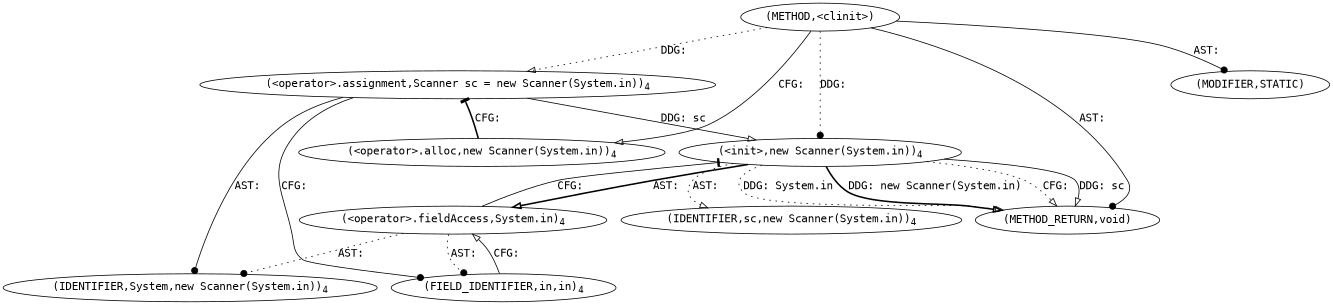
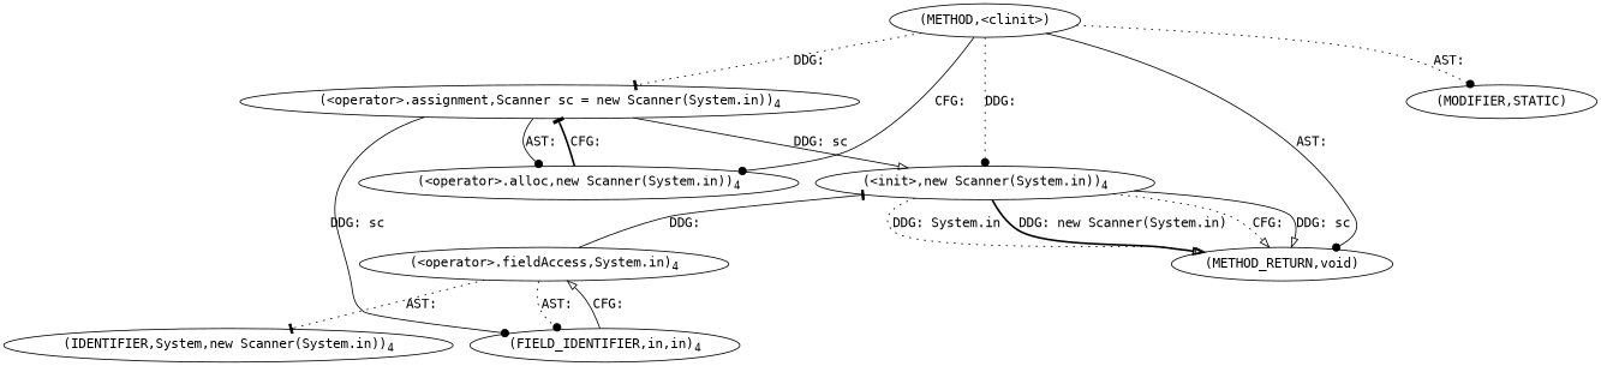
  digraph {
    fontname="DejaVu Sans Mono"
    node [fontname="DejaVu Sans Mono"]
    edge [arrowhead=onormal fontname="DejaVu Sans Mono" style=solid]
    n1 [label=<(METHOD,&lt;clinit&gt;)>]
    n2 [label=<(&lt;operator&gt;.assignment,Scanner sc = new Scanner(System.in))<SUB>4</SUB>>]
    n3 [label=<(&lt;operator&gt;.alloc,new Scanner(System.in))<SUB>4</SUB>>]
    n4 [label=<(&lt;init&gt;,new Scanner(System.in))<SUB>4</SUB>>]
    n5 [label=<(MODIFIER,STATIC)>]
    n6 [label=<(METHOD_RETURN,void)>]
    n7 [label=<(FIELD_IDENTIFIER,in,in)<SUB>4</SUB>>]
-   n8 [label=<(IDENTIFIER,sc,new Scanner(System.in))<SUB>4</SUB>>]
    n9 [label=<(&lt;operator&gt;.fieldAccess,System.in)<SUB>4</SUB>>]
    n10 [label=<(IDENTIFIER,System,new Scanner(System.in))<SUB>4</SUB>>]
-   n1 -> n2 [label="DDG: " style=dotted]
-   n1 -> n3 [label="CFG: "]
+   n1 -> n2 [arrowhead=tee label="DDG: " style=dotted]
+   n1 -> n3 [arrowhead=dot label="CFG: "]
    n1 -> n4 [arrowhead=dot label="DDG: " style=dotted]
-   n1 -> n5 [arrowhead=dot label="AST: "]
+   n1 -> n5 [arrowhead=dot label="AST: " style=dotted]
    n1 -> n6 [arrowhead=dot label="AST: "]
-   n2 -> n10 [arrowhead=dot label="AST: "]
+   n2 -> n3 [arrowhead=dot label="AST: "]
    n2 -> n4 [label="DDG: sc"]
-   n2 -> n7 [arrowhead=dot label="CFG: "]
+   n2 -> n7 [arrowhead=dot label="DDG: sc"]
    n3 -> n2 [arrowhead=tee label="CFG: " style=bold]
    n4 -> n6 [label="CFG: " style=dotted]
    n4 -> n6 [label="DDG: sc"]
    n4 -> n6 [label="DDG: System.in" style=dotted]
    n4 -> n6 [label="DDG: new Scanner(System.in)" style=bold]
-   n4 -> n8 [label="AST: " style=dotted]
-   n4 -> n9 [label="AST: " style=bold]
    n7 -> n9 [label="CFG: "]
-   n9 -> n4 [arrowhead=tee label="CFG: "]
+   n9 -> n4 [arrowhead=tee label="DDG: "]
    n9 -> n7 [arrowhead=dot label="AST: " style=dotted]
-   n9 -> n10 [arrowhead=dot label="AST: " style=dotted]
+   n9 -> n10 [arrowhead=tee label="AST: " style=dotted]
  }
